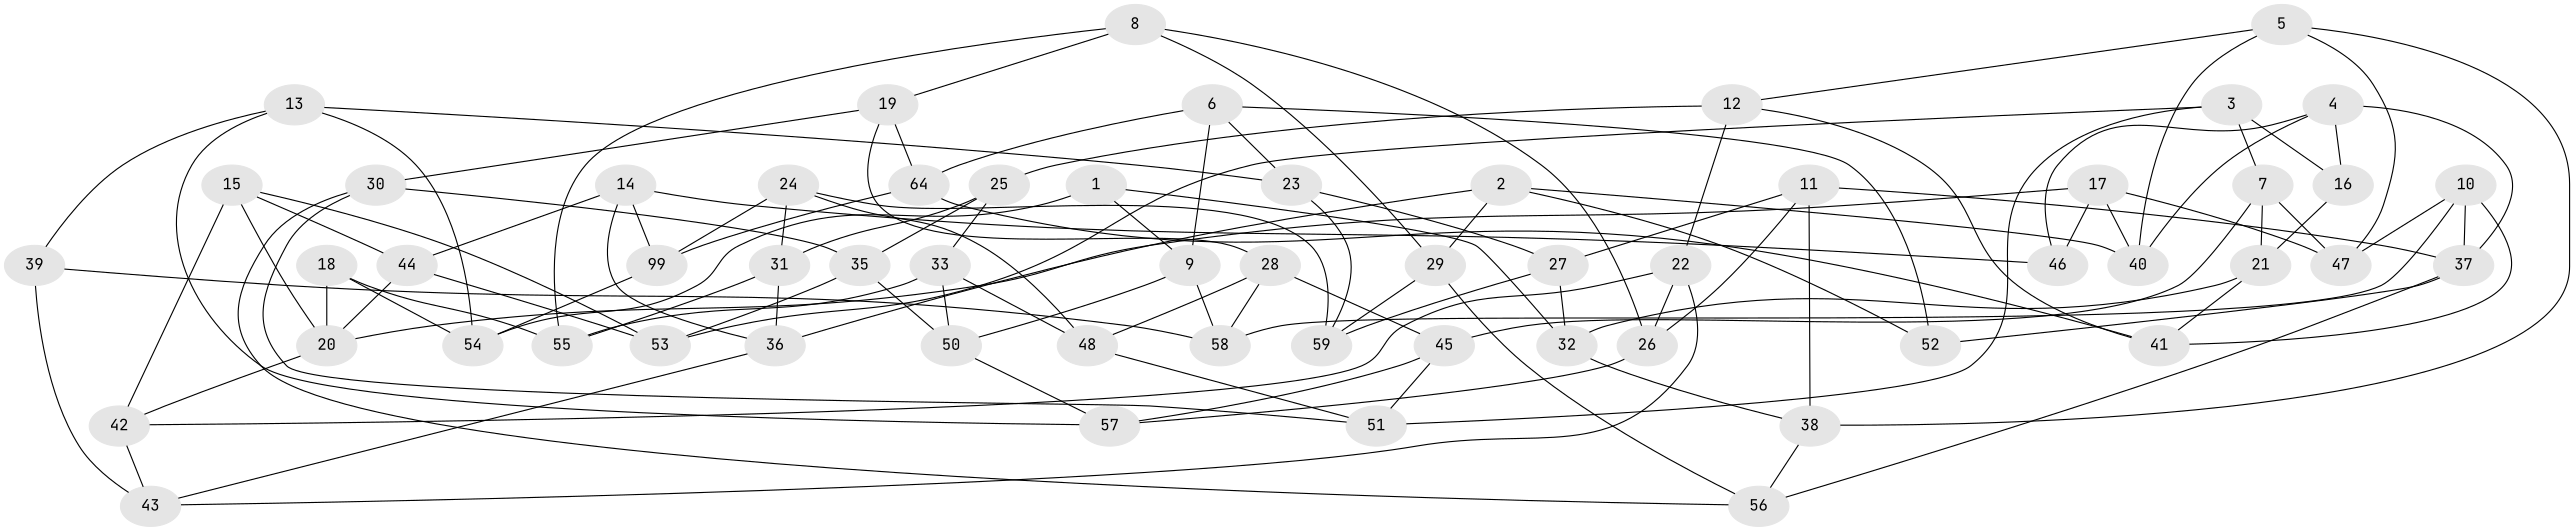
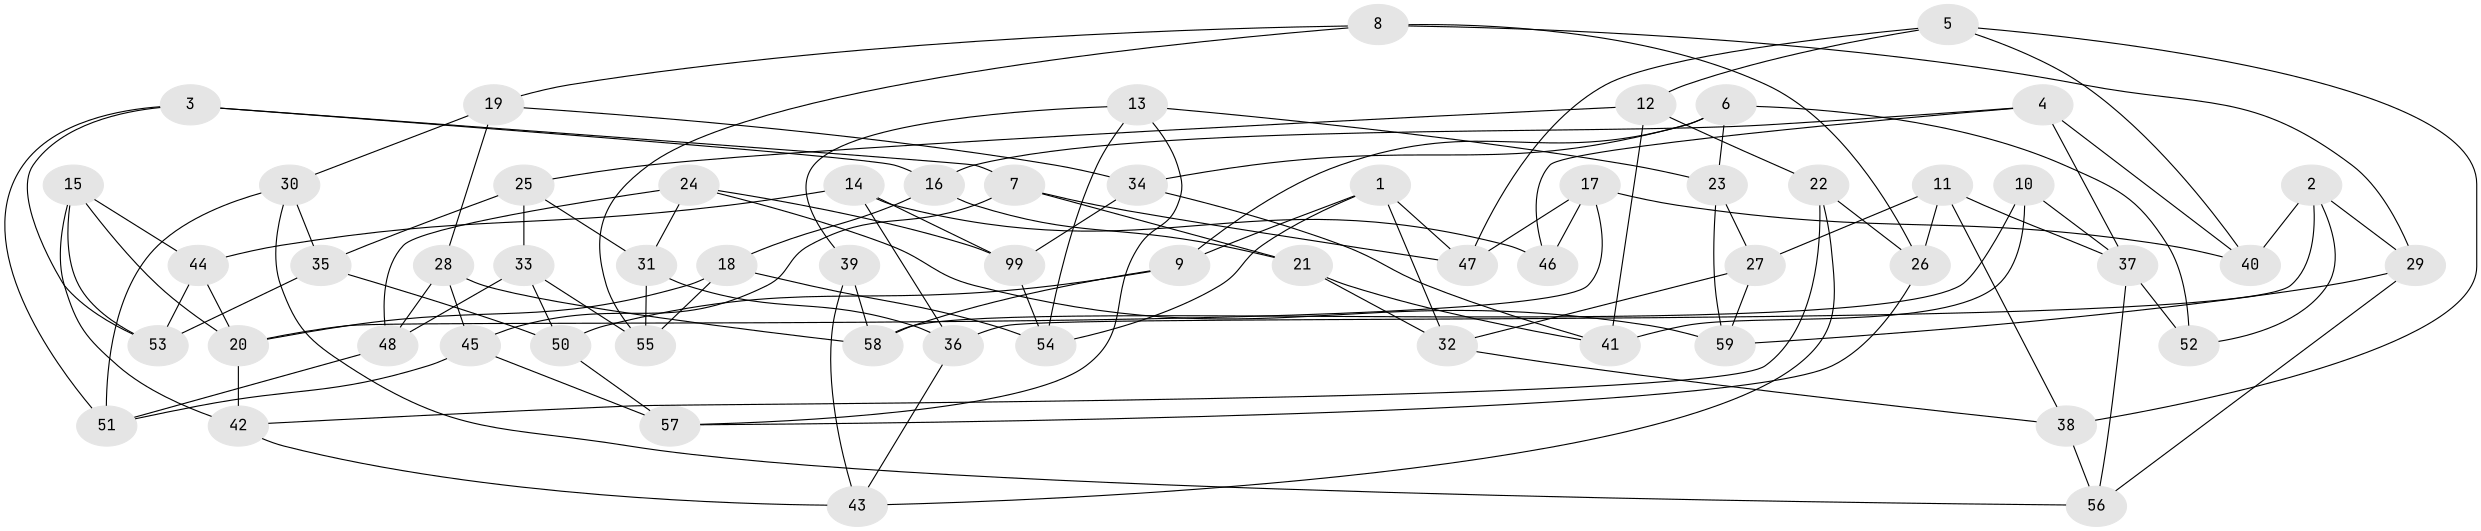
  graph {
    fontname="JetBrains Mono"
    node [color=gray90 fontname="JetBrains Mono" style=filled]
    edge [fontname="JetBrains Mono"]
    1
    9
    32
    54
    50
    58
    38
    39
    43
    2
    29
    36
    40
    52
    59
    56
    3
    7
    16
    51
    53
    47
    21
    45
    18
    4
    37
    46
    5
    12
    41
    22
    25
    6
    23
-   34 [label=64]
+   34
    27
    n38 [label=99]
    57
    8
    19
    26
    55
    28
    30
    10
    11
    42
    31
    33
    35
    13
    14
    44
    20
    15
    17
    48
    24
    1 -- 9
    1 -- 32
    1 -- 54
    9 -- 50
    9 -- 58
    32 -- 38
    50 -- 57
    38 -- 56
    39 -- 58
    39 -- 43
    2 -- 29
    2 -- 36
    2 -- 40
    2 -- 52
    29 -- 59
    29 -- 56
    36 -- 43
    3 -- 7
    3 -- 16
    3 -- 51
    3 -- 53
    7 -- 47
    7 -- 21
    7 -- 45
    16 -- 21
+   16 -- 18
    21 -- 32
    21 -- 41
    45 -- 51
    45 -- 57
    18 -- 54
    18 -- 55
    18 -- 20
    4 -- 40
    4 -- 16
    4 -- 37
    4 -- 46
    37 -- 52
    37 -- 56
    5 -- 38
    5 -- 40
    5 -- 47
    5 -- 12
    12 -- 41
    12 -- 22
    12 -- 25
    22 -- 43
    22 -- 26
    22 -- 42
    25 -- 31
    25 -- 33
    25 -- 35
    6 -- 9
    6 -- 52
    6 -- 23
    6 -- 34
    23 -- 59
    23 -- 27
    34 -- 41
    34 -- n38
    27 -- 32
    27 -- 59
    n38 -- 54
    8 -- 29
    8 -- 19
    8 -- 26
    8 -- 55
    19 -- 34
    19 -- 28
    19 -- 30
    26 -- 57
    28 -- 58
    28 -- 45
    28 -- 48
    30 -- 56
    30 -- 51
    30 -- 35
    10 -- 58
-   10 -- 47
+   1 -- 47
    10 -- 37
    10 -- 41
    11 -- 38
    11 -- 37
    11 -- 27
    11 -- 26
    42 -- 43
    31 -- 36
    31 -- 55
    33 -- 50
    33 -- 55
    33 -- 48
    35 -- 50
    35 -- 53
    13 -- 54
    13 -- 39
    13 -- 23
    13 -- 57
    14 -- 36
    14 -- 46
    14 -- n38
    14 -- 44
    44 -- 53
    44 -- 20
    20 -- 42
    15 -- 53
    15 -- 42
    15 -- 44
    15 -- 20
    17 -- 40
    17 -- 47
    17 -- 46
    17 -- 20
    48 -- 51
    24 -- 59
    24 -- n38
    24 -- 31
    24 -- 48
  }
